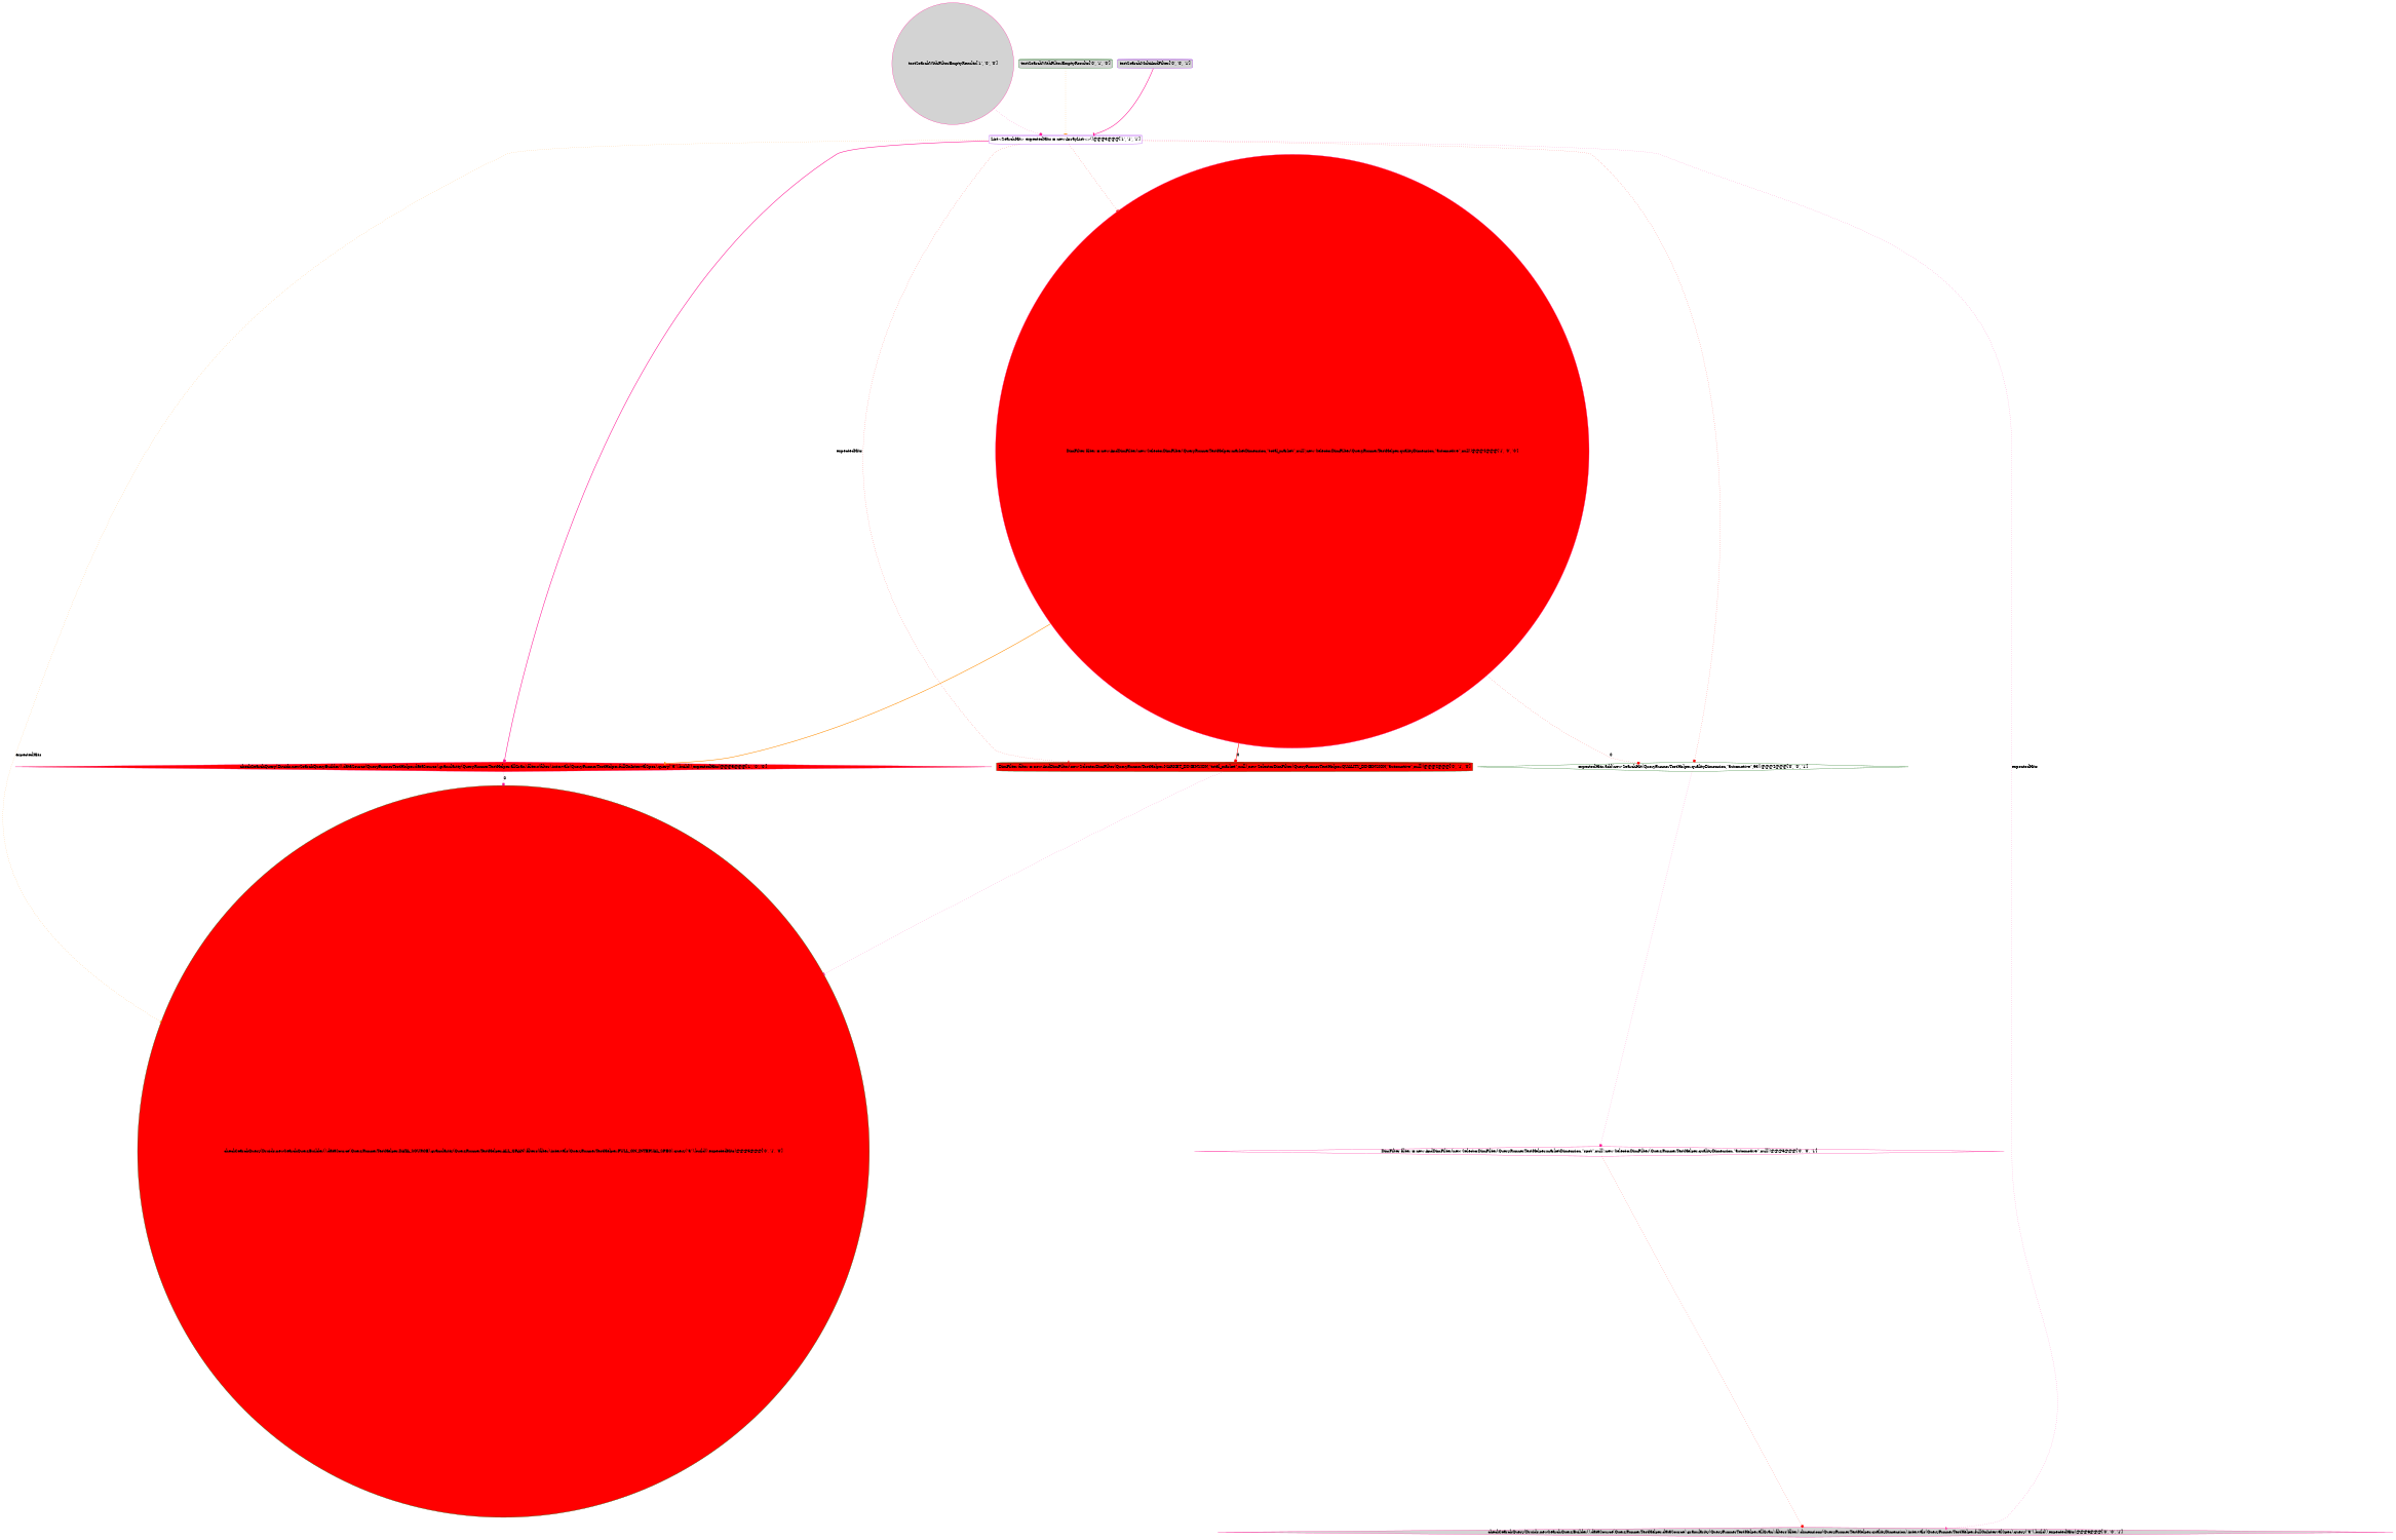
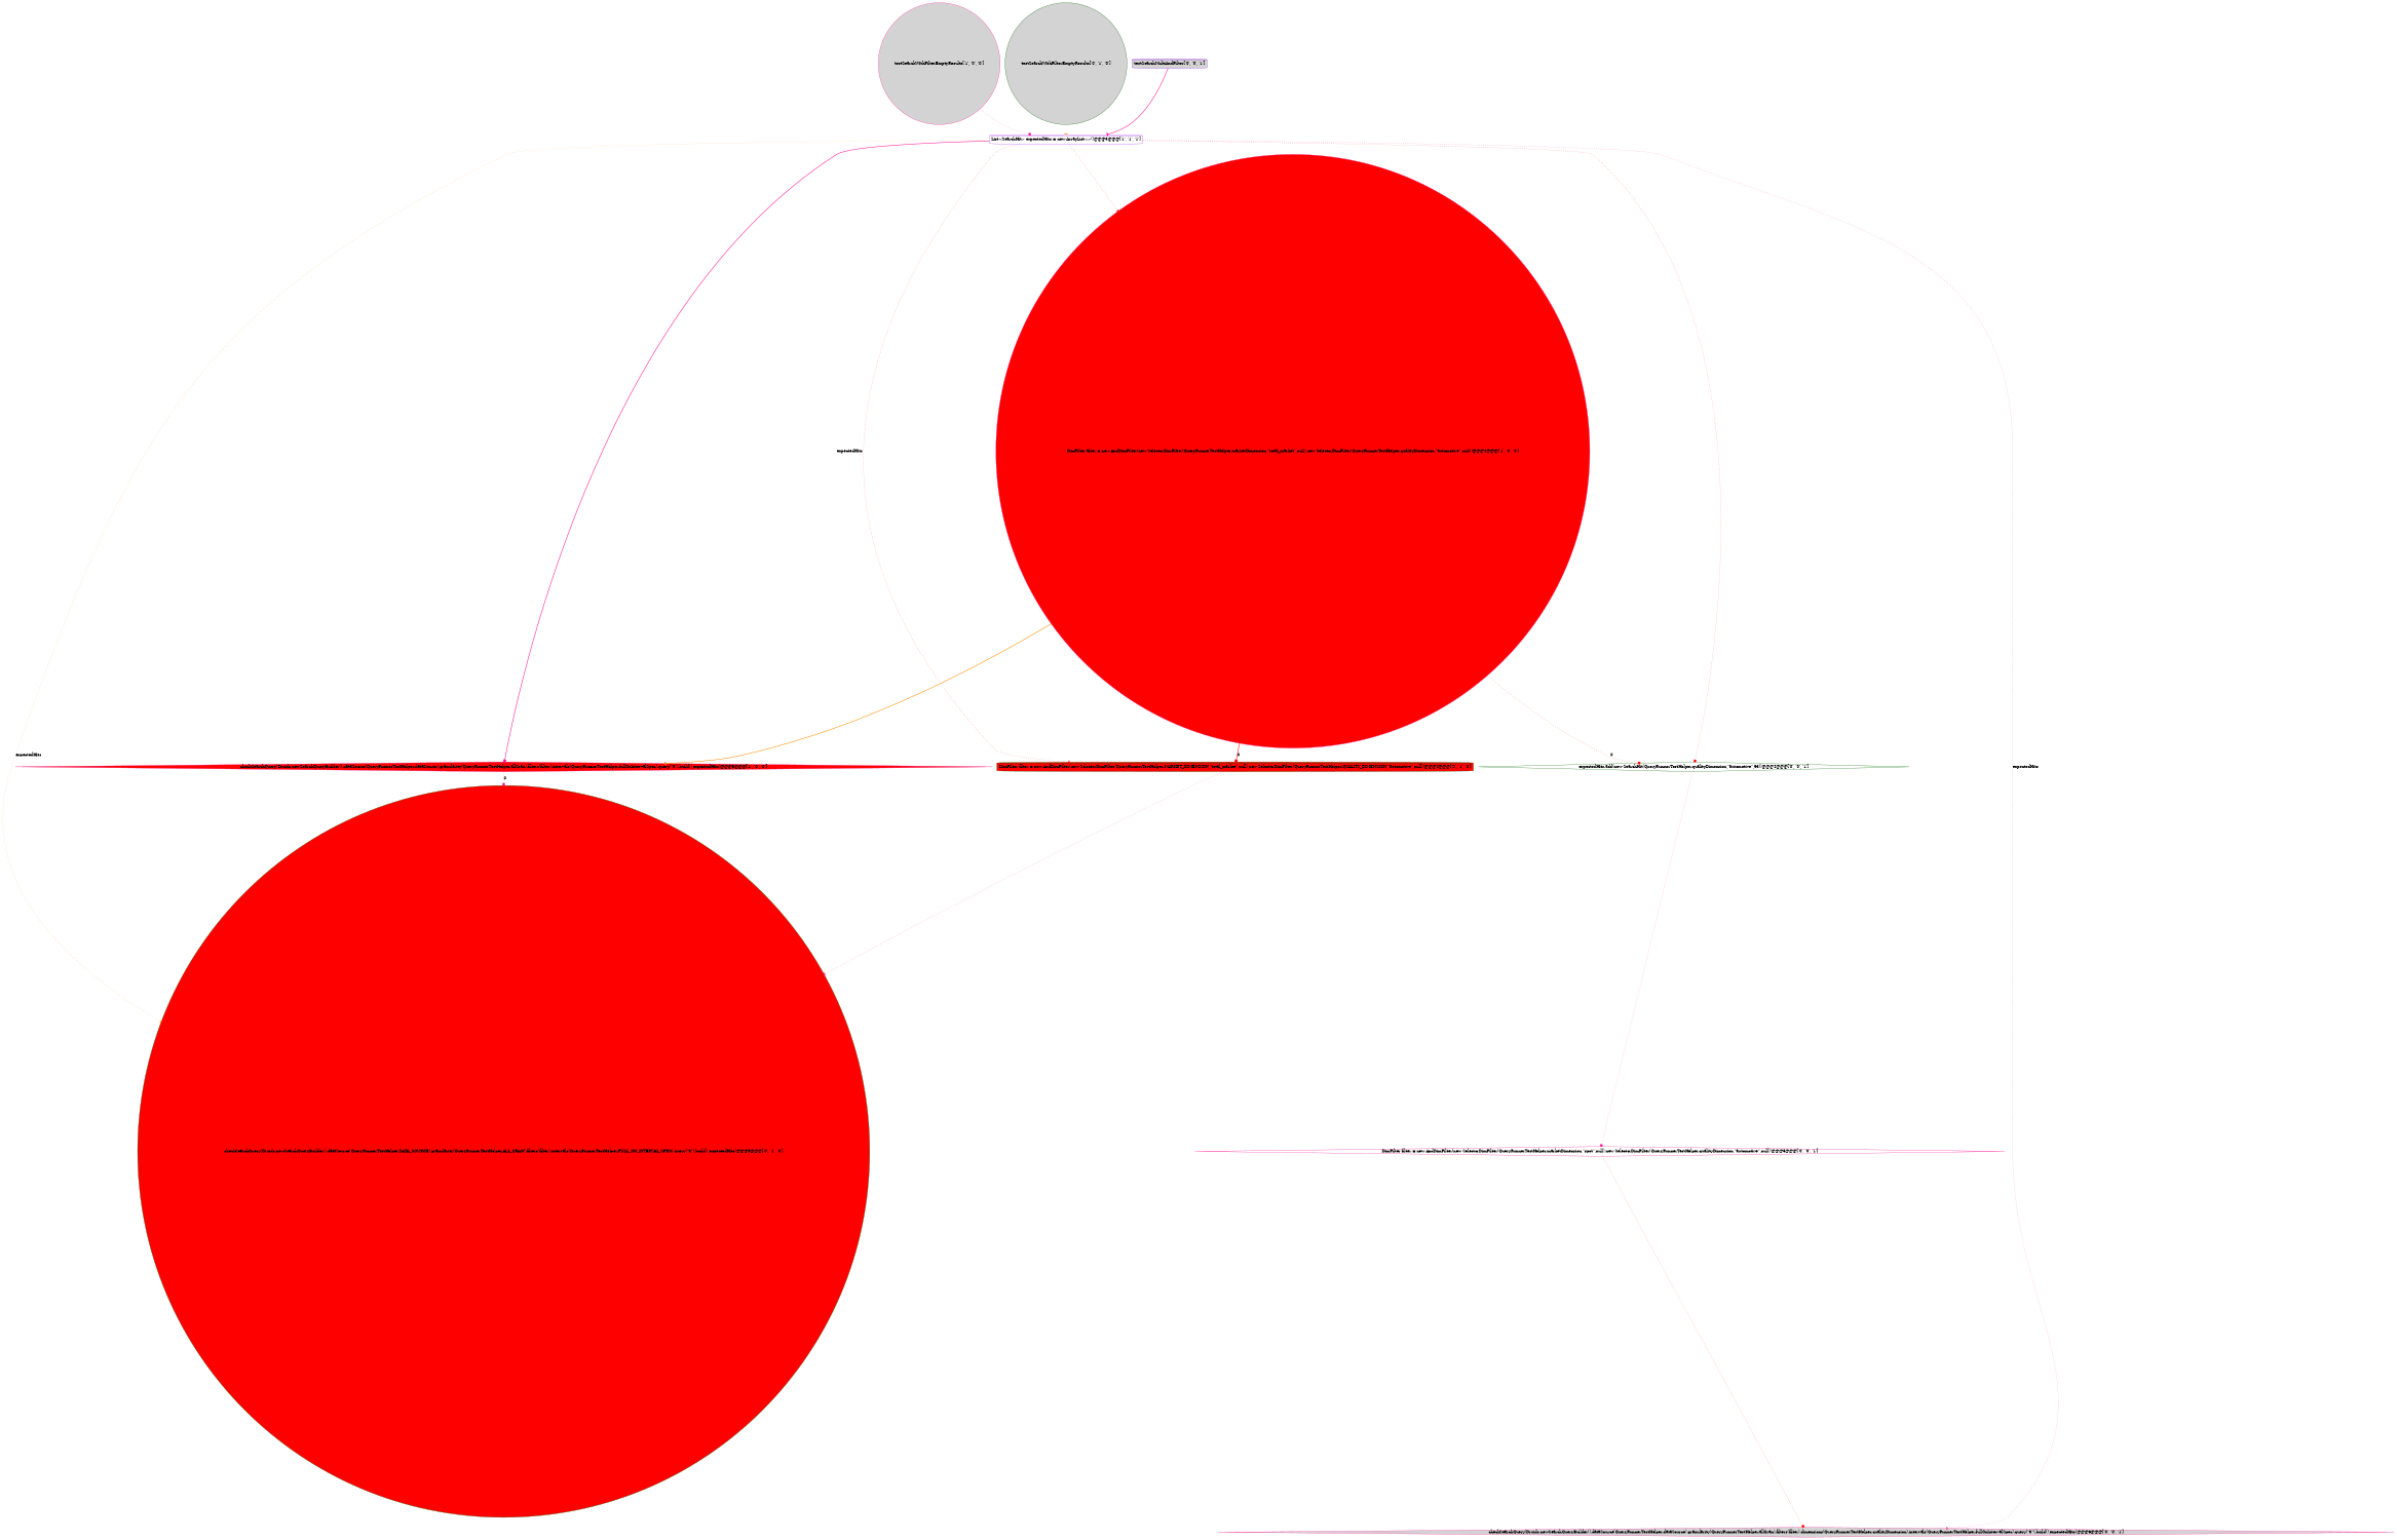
  digraph {
    node [fillcolor=lightgray shape=cylinder style=filled color=deeppink]
    edge [style=dotted color=deeppink arrowhead=box]
    n1 [label="testSearchWithFilterEmptyResults['1', '0', '0']" shape=circle]
    n2 [fillcolor=white label="List<SearchHit> expectedHits = new ArrayList<>()@@@3@@@['1', '1', '1']" color=purple]
    n3 [fillcolor=red label="checkSearchQuery(Druids.newSearchQueryBuilder().dataSource(QueryRunnerTestHelper.DATA_SOURCE).granularity(QueryRunnerTestHelper.ALL_GRAN).filters(filter).intervals(QueryRunnerTestHelper.FULL_ON_INTERVAL_SPEC).query(\"a\").build(),expectedHits)@@@5@@@['0', '1', '0']" shape=circle color=darkgreen]
    n4 [fillcolor=white label="DimFilter filter = new AndDimFilter(new SelectorDimFilter(QueryRunnerTestHelper.marketDimension,\"spot\",null),new SelectorDimFilter(QueryRunnerTestHelper.qualityDimension,\"automotive\",null))@@@5@@@['0', '0', '1']" shape=diamond]
    n5 [label="checkSearchQuery(Druids.newSearchQueryBuilder().dataSource(QueryRunnerTestHelper.dataSource).granularity(QueryRunnerTestHelper.allGran).filters(filter).dimensions(QueryRunnerTestHelper.qualityDimension).intervals(QueryRunnerTestHelper.fullOnIntervalSpec).query(\"a\").build(),expectedHits)@@@6@@@['0', '0', '1']" shape=diamond]
-   n6 [label="testSearchWithFilterEmptyResults['0', '1', '0']" color=darkgreen]
+   n6 [label="testSearchWithFilterEmptyResults['0', '1', '0']" shape=circle color=darkgreen]
    n7 [fillcolor=red label="DimFilter filter = new AndDimFilter(new SelectorDimFilter(QueryRunnerTestHelper.marketDimension,\"total_market\",null),new SelectorDimFilter(QueryRunnerTestHelper.qualityDimension,\"automotive\",null))@@@4@@@['1', '0', '0']" shape=circle]
    n8 [fillcolor=red label="DimFilter filter = new AndDimFilter(new SelectorDimFilter(QueryRunnerTestHelper.MARKET_DIMENSION,\"total_market\",null),new SelectorDimFilter(QueryRunnerTestHelper.QUALITY_DIMENSION,\"automotive\",null))@@@4@@@['0', '1', '0']" color=darkgreen]
    n9 [fillcolor=white label="expectedHits.add(new SearchHit(QueryRunnerTestHelper.qualityDimension,\"automotive\",93))@@@4@@@['0', '0', '1']" shape=diamond color=darkgreen]
    n10 [fillcolor=red label="checkSearchQuery(Druids.newSearchQueryBuilder().dataSource(QueryRunnerTestHelper.dataSource).granularity(QueryRunnerTestHelper.allGran).filters(filter).intervals(QueryRunnerTestHelper.fullOnIntervalSpec).query(\"a\").build(),expectedHits)@@@5@@@['1', '0', '0']" shape=diamond]
    n11 [label="testSearchMultiAndFilter['0', '0', '1']" color=purple]
    n1 -> n2
    n2 -> n3 [label=expectedHits color=darkorange arrowhead=tee]
    n2 -> n5 [label=expectedHits arrowhead=tee]
    n2 -> n7 [color=red arrowhead=tee]
    n2 -> n8 [color=red arrowhead=tee]
    n2 -> n9 [color=red]
    n2 -> n10 [label=expectedHits style=bold]
    n4 -> n5 [color=red]
    n6 -> n2 [color=darkorange arrowhead=tee]
    n7 -> n8 [label=0 style=bold color=red]
    n7 -> n9 [label=0 color=red]
    n7 -> n10 [style=bold color=darkorange arrowhead=tee]
    n8 -> n3 [arrowhead=tee]
    n9 -> n4
    n10 -> n3 [label=0]
    n11 -> n2 [style=bold arrowhead=tee]
  }
